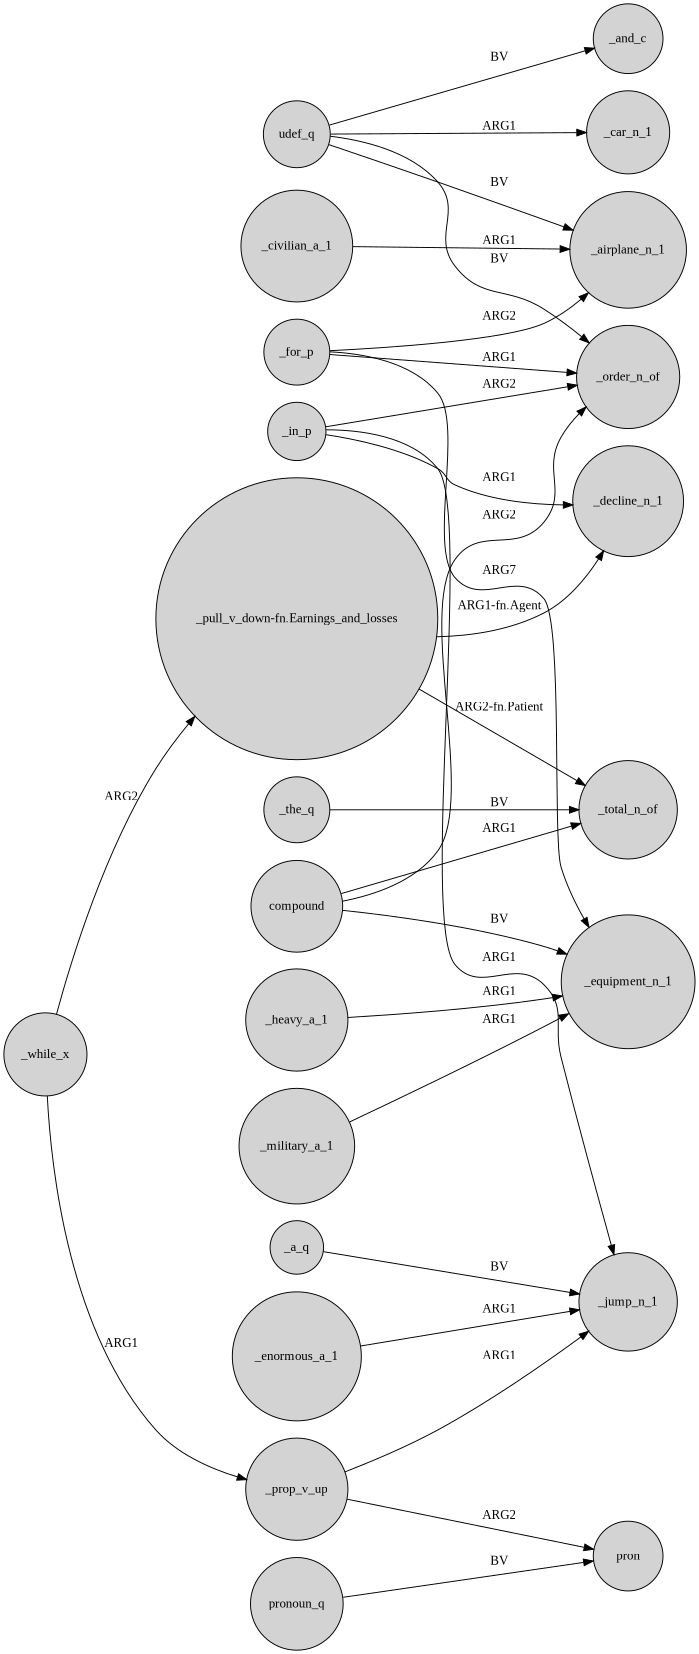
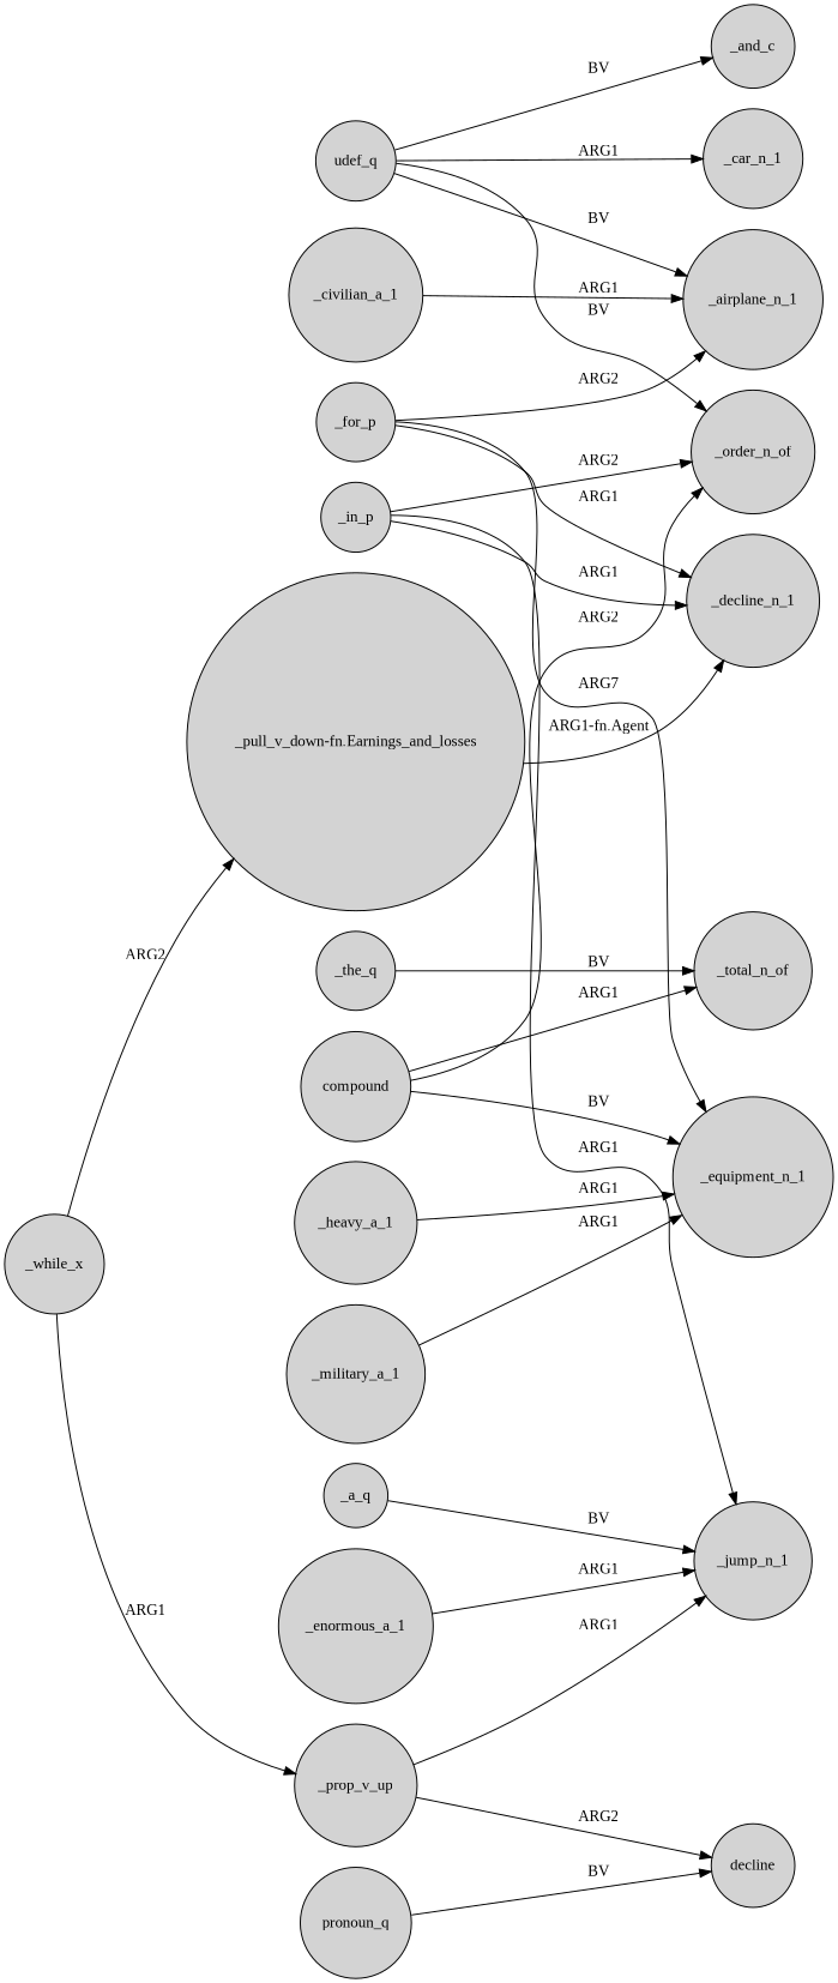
  digraph {
    fontname="Liberation Serif"
    rankdir=LR
    node [fontname="Liberation Serif" shape=circle style=filled]
    edge [fontname="Liberation Serif"]
    _in_p
    _order_n_of
    _jump_n_1
    _decline_n_1
    _enormous_a_1
    "_pull_v_down-fn.Earnings_and_losses"
    _total_n_of
    udef_q
    _and_c
    _airplane_n_1
    _car_n_1
    _prop_v_up
-   pron
+   pron [label=decline]
    _for_p
    _equipment_n_1
    _while_x
    _military_a_1
    _the_q
    _heavy_a_1
    compound
    _civilian_a_1
    _a_q
    pronoun_q
    _in_p -> _order_n_of [label=ARG2]
    _in_p -> _jump_n_1 [label=ARG1]
    _in_p -> _decline_n_1 [label=ARG1]
    _enormous_a_1 -> _jump_n_1 [label=ARG1]
    "_pull_v_down-fn.Earnings_and_losses" -> _decline_n_1 [label="ARG1-fn.Agent"]
-   "_pull_v_down-fn.Earnings_and_losses" -> _total_n_of [label="ARG2-fn.Patient"]
    udef_q -> _order_n_of [label=BV]
    udef_q -> _and_c [label=BV]
    udef_q -> _airplane_n_1 [label=BV]
    udef_q -> _car_n_1 [label=ARG1]
    _prop_v_up -> _jump_n_1 [label=ARG1]
    _prop_v_up -> pron [label=ARG2]
-   _for_p -> _order_n_of [label=ARG1]
+   _for_p -> _decline_n_1 [label=ARG1]
    _for_p -> _airplane_n_1 [label=ARG2]
    _for_p -> _equipment_n_1 [label=ARG7]
    _while_x -> "_pull_v_down-fn.Earnings_and_losses" [label=ARG2]
    _while_x -> _prop_v_up [label=ARG1]
    _military_a_1 -> _equipment_n_1 [label=ARG1]
    _the_q -> _total_n_of [label=BV]
    _heavy_a_1 -> _equipment_n_1 [label=ARG1]
    compound -> _order_n_of [label=ARG2]
    compound -> _total_n_of [label=ARG1]
    compound -> _equipment_n_1 [label=BV]
    _civilian_a_1 -> _airplane_n_1 [label=ARG1]
    _a_q -> _jump_n_1 [label=BV]
    pronoun_q -> pron [label=BV]
  }
